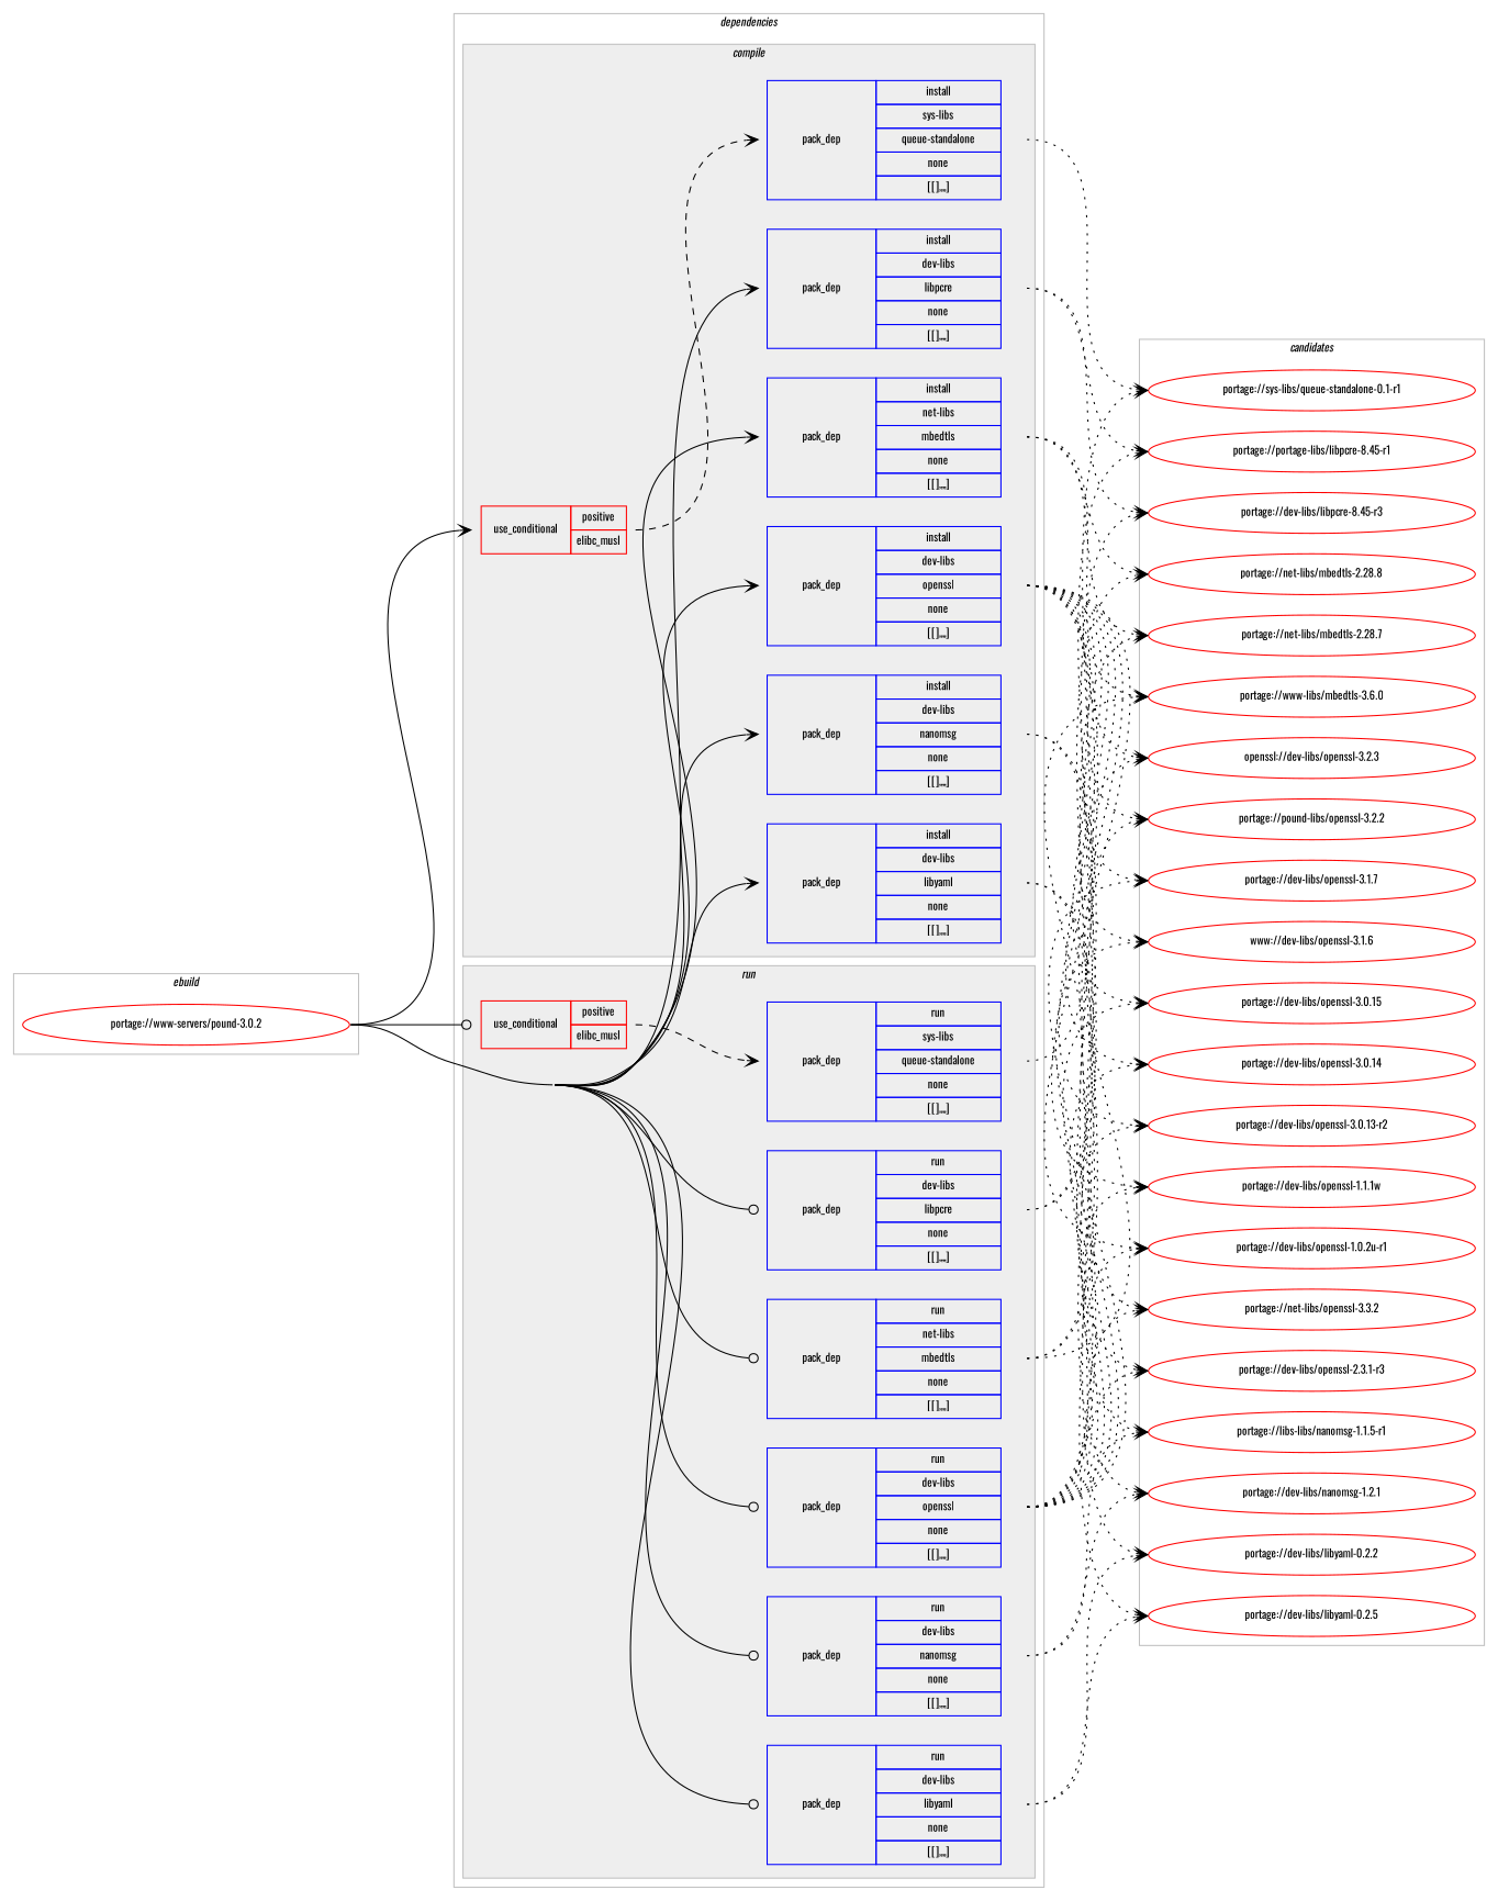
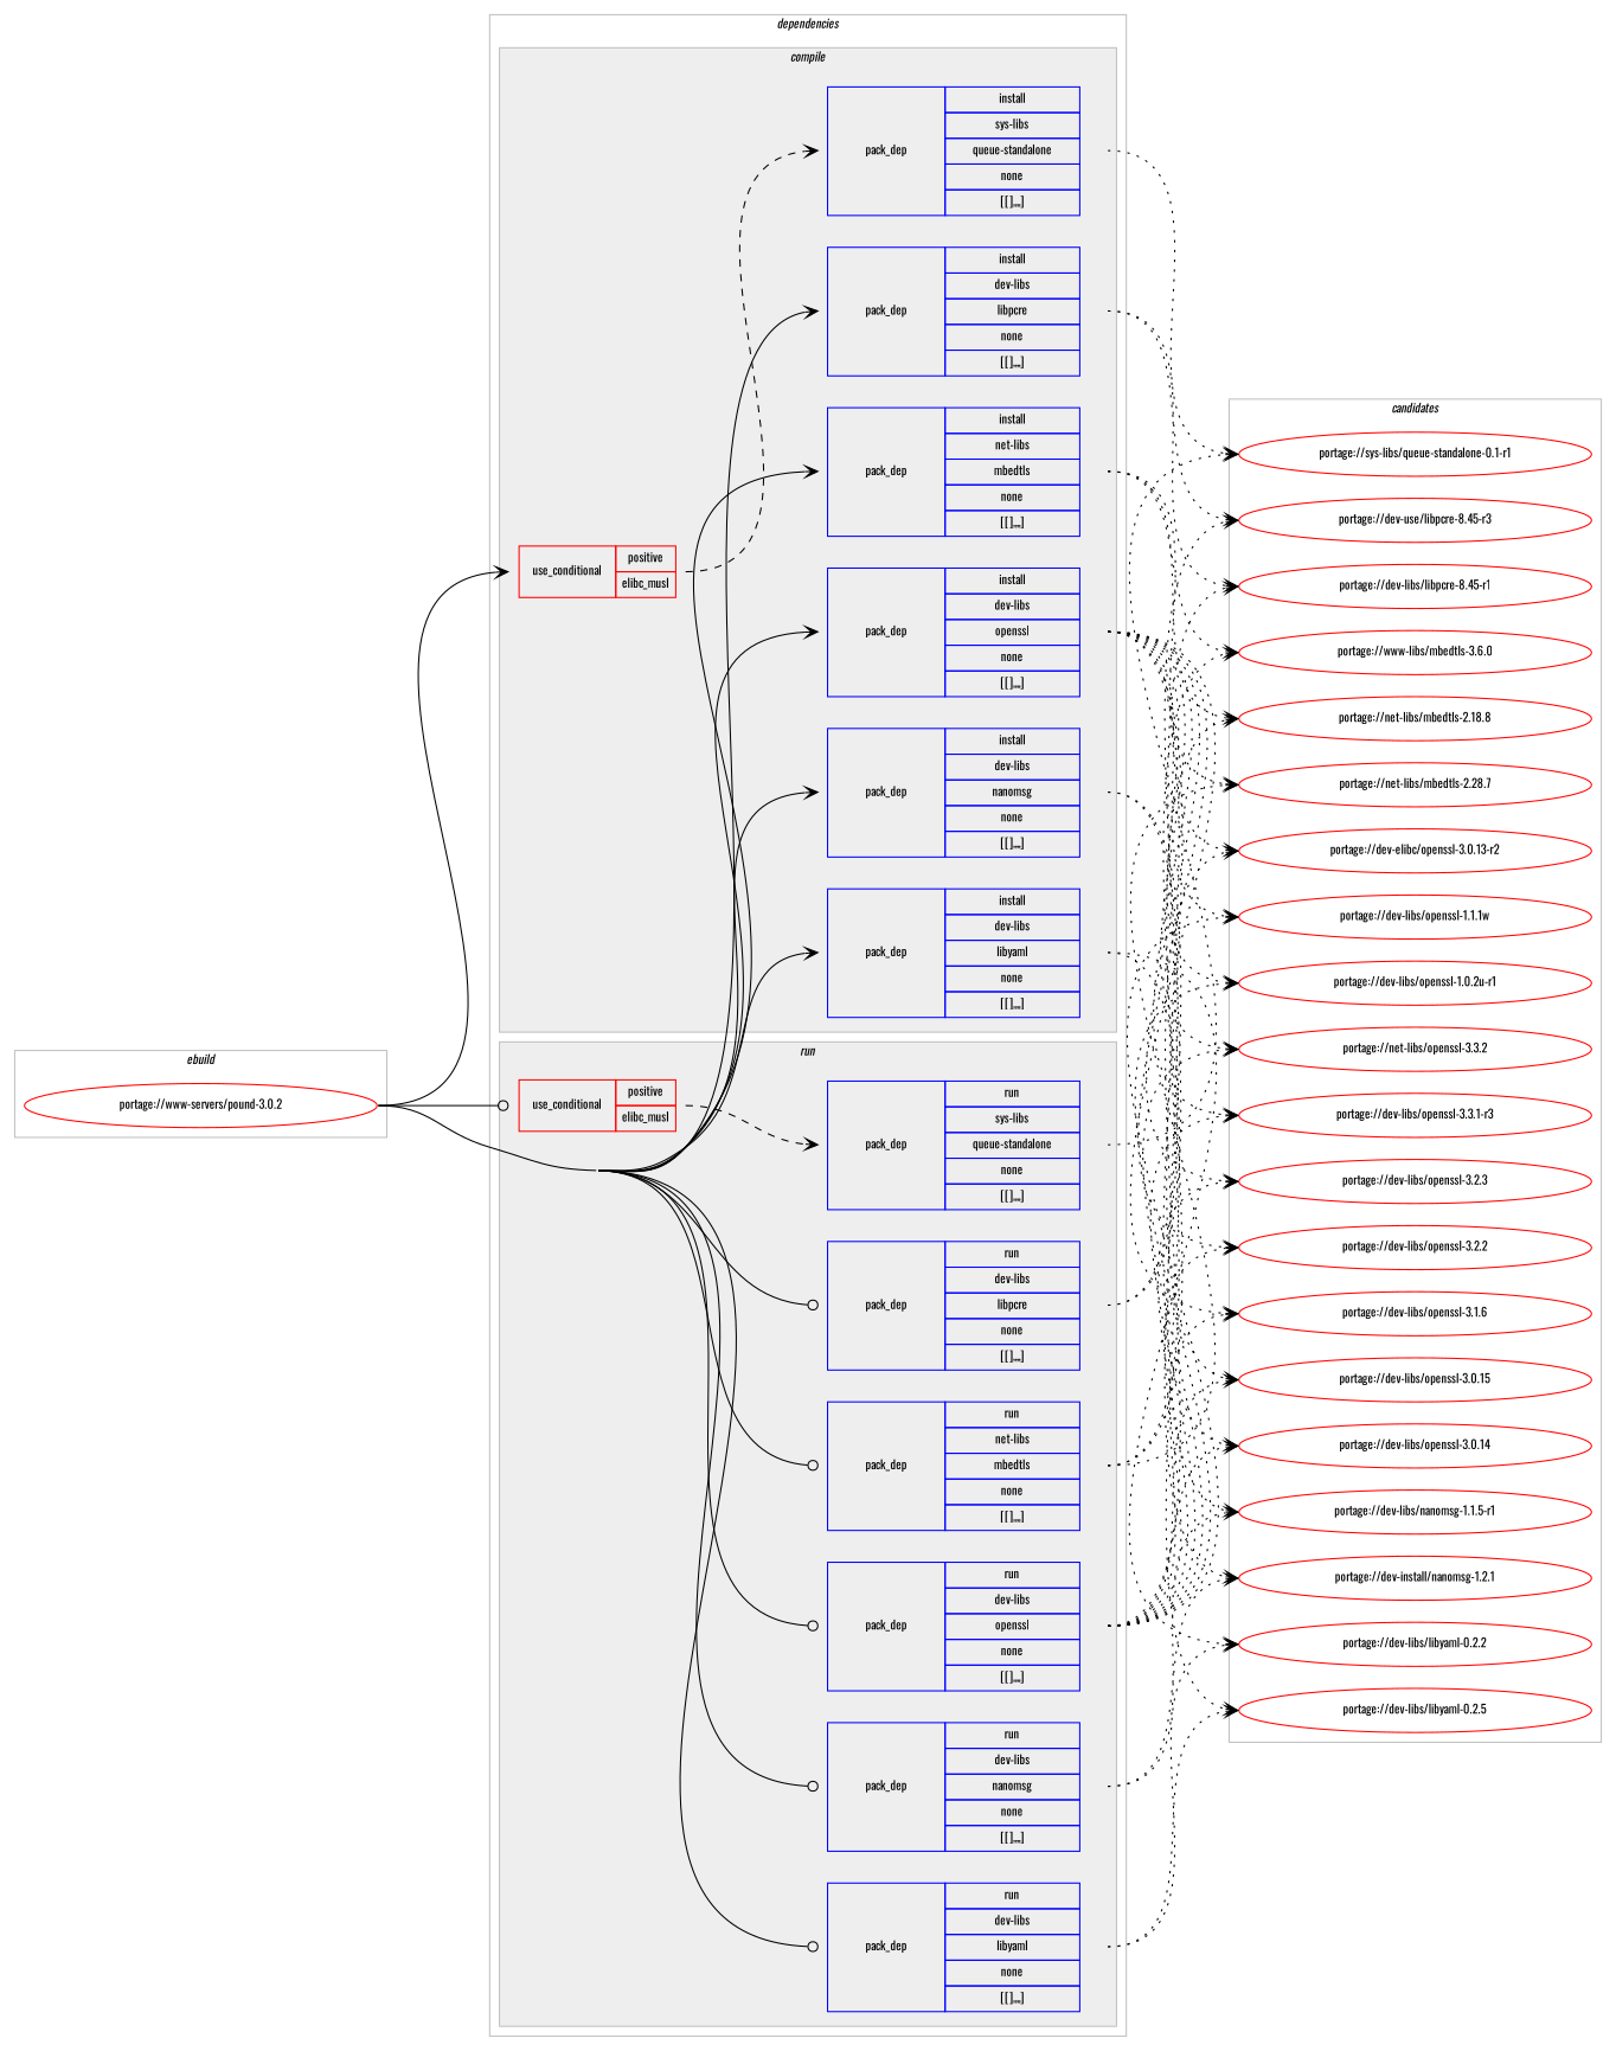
  digraph {
    compound=true
    concentrate=true
    fontname=Oswald
    fontsize=10
    newrank=true
    rankdir=LR
    ranksep=1.5
    node [color=red fontname=Oswald fontsize=10]
    edge [arrowhead=vee fontname=Oswald headport=w style=dotted tailport=e weight=100]
    n1 [label="portage://www-servers/pound-3.0.2" width=4]
    n2 [color=blue label=<<TABLE BORDER="0" CELLBORDER="1" CELLSPACING="0" CELLPADDING="4" WIDTH="220"><TR><TD ROWSPAN="6" CELLPADDING="30">pack_dep</TD></TR><TR><TD WIDTH="110">install</TD></TR><TR><TD>sys-libs</TD></TR><TR><TD>queue-standalone</TD></TR><TR><TD>none</TD></TR><TR><TD>[[],,,,]</TD></TR></TABLE>> shape=none]
    n3 [label=<<TABLE BORDER="0" CELLBORDER="1" CELLSPACING="0" CELLPADDING="4"><TR><TD ROWSPAN="3" CELLPADDING="10">use_conditional</TD></TR><TR><TD>positive</TD></TR><TR><TD>elibc_musl</TD></TR></TABLE>> shape=none]
    n4 [color=blue label=<<TABLE BORDER="0" CELLBORDER="1" CELLSPACING="0" CELLPADDING="4" WIDTH="220"><TR><TD ROWSPAN="6" CELLPADDING="30">pack_dep</TD></TR><TR><TD WIDTH="110">install</TD></TR><TR><TD>dev-libs</TD></TR><TR><TD>libpcre</TD></TR><TR><TD>none</TD></TR><TR><TD>[[],,,,]</TD></TR></TABLE>> shape=none]
    n5 [color=blue label=<<TABLE BORDER="0" CELLBORDER="1" CELLSPACING="0" CELLPADDING="4" WIDTH="220"><TR><TD ROWSPAN="6" CELLPADDING="30">pack_dep</TD></TR><TR><TD WIDTH="110">install</TD></TR><TR><TD>dev-libs</TD></TR><TR><TD>libyaml</TD></TR><TR><TD>none</TD></TR><TR><TD>[[],,,,]</TD></TR></TABLE>> shape=none]
    n6 [color=blue label=<<TABLE BORDER="0" CELLBORDER="1" CELLSPACING="0" CELLPADDING="4" WIDTH="220"><TR><TD ROWSPAN="6" CELLPADDING="30">pack_dep</TD></TR><TR><TD WIDTH="110">install</TD></TR><TR><TD>dev-libs</TD></TR><TR><TD>nanomsg</TD></TR><TR><TD>none</TD></TR><TR><TD>[[],,,,]</TD></TR></TABLE>> shape=none]
    n7 [color=blue label=<<TABLE BORDER="0" CELLBORDER="1" CELLSPACING="0" CELLPADDING="4" WIDTH="220"><TR><TD ROWSPAN="6" CELLPADDING="30">pack_dep</TD></TR><TR><TD WIDTH="110">install</TD></TR><TR><TD>dev-libs</TD></TR><TR><TD>openssl</TD></TR><TR><TD>none</TD></TR><TR><TD>[[],,,,]</TD></TR></TABLE>> shape=none]
    n8 [color=blue label=<<TABLE BORDER="0" CELLBORDER="1" CELLSPACING="0" CELLPADDING="4" WIDTH="220"><TR><TD ROWSPAN="6" CELLPADDING="30">pack_dep</TD></TR><TR><TD WIDTH="110">install</TD></TR><TR><TD>net-libs</TD></TR><TR><TD>mbedtls</TD></TR><TR><TD>none</TD></TR><TR><TD>[[],,,,]</TD></TR></TABLE>> shape=none]
    n9 [color=blue label=<<TABLE BORDER="0" CELLBORDER="1" CELLSPACING="0" CELLPADDING="4" WIDTH="220"><TR><TD ROWSPAN="6" CELLPADDING="30">pack_dep</TD></TR><TR><TD WIDTH="110">run</TD></TR><TR><TD>sys-libs</TD></TR><TR><TD>queue-standalone</TD></TR><TR><TD>none</TD></TR><TR><TD>[[],,,,]</TD></TR></TABLE>> shape=none]
    n10 [label=<<TABLE BORDER="0" CELLBORDER="1" CELLSPACING="0" CELLPADDING="4"><TR><TD ROWSPAN="3" CELLPADDING="10">use_conditional</TD></TR><TR><TD>positive</TD></TR><TR><TD>elibc_musl</TD></TR></TABLE>> shape=none]
    n11 [color=blue label=<<TABLE BORDER="0" CELLBORDER="1" CELLSPACING="0" CELLPADDING="4" WIDTH="220"><TR><TD ROWSPAN="6" CELLPADDING="30">pack_dep</TD></TR><TR><TD WIDTH="110">run</TD></TR><TR><TD>dev-libs</TD></TR><TR><TD>libpcre</TD></TR><TR><TD>none</TD></TR><TR><TD>[[],,,,]</TD></TR></TABLE>> shape=none]
    n12 [color=blue label=<<TABLE BORDER="0" CELLBORDER="1" CELLSPACING="0" CELLPADDING="4" WIDTH="220"><TR><TD ROWSPAN="6" CELLPADDING="30">pack_dep</TD></TR><TR><TD WIDTH="110">run</TD></TR><TR><TD>dev-libs</TD></TR><TR><TD>libyaml</TD></TR><TR><TD>none</TD></TR><TR><TD>[[],,,,]</TD></TR></TABLE>> shape=none]
    n13 [color=blue label=<<TABLE BORDER="0" CELLBORDER="1" CELLSPACING="0" CELLPADDING="4" WIDTH="220"><TR><TD ROWSPAN="6" CELLPADDING="30">pack_dep</TD></TR><TR><TD WIDTH="110">run</TD></TR><TR><TD>dev-libs</TD></TR><TR><TD>nanomsg</TD></TR><TR><TD>none</TD></TR><TR><TD>[[],,,,]</TD></TR></TABLE>> shape=none]
    n14 [color=blue label=<<TABLE BORDER="0" CELLBORDER="1" CELLSPACING="0" CELLPADDING="4" WIDTH="220"><TR><TD ROWSPAN="6" CELLPADDING="30">pack_dep</TD></TR><TR><TD WIDTH="110">run</TD></TR><TR><TD>dev-libs</TD></TR><TR><TD>openssl</TD></TR><TR><TD>none</TD></TR><TR><TD>[[],,,,]</TD></TR></TABLE>> shape=none]
    n15 [color=blue label=<<TABLE BORDER="0" CELLBORDER="1" CELLSPACING="0" CELLPADDING="4" WIDTH="220"><TR><TD ROWSPAN="6" CELLPADDING="30">pack_dep</TD></TR><TR><TD WIDTH="110">run</TD></TR><TR><TD>net-libs</TD></TR><TR><TD>mbedtls</TD></TR><TR><TD>none</TD></TR><TR><TD>[[],,,,]</TD></TR></TABLE>> shape=none]
    n16 [label="portage://sys-libs/queue-standalone-0.1-r1" width=4]
-   n17 [label="portage://dev-libs/libpcre-8.45-r3" width=4]
-   n18 [label="portage://portage-libs/libpcre-8.45-r1" width=4]
+   n17 [label="portage://dev-use/libpcre-8.45-r3" width=4]
+   n18 [label="portage://dev-libs/libpcre-8.45-r1" width=4]
    n19 [label="portage://dev-libs/libyaml-0.2.5" width=4]
    n20 [label="portage://dev-libs/libyaml-0.2.2" width=4]
    n21 [label="portage://net-libs/openssl-3.3.2" width=4]
-   n22 [label="portage://dev-libs/openssl-2.3.1-r3" width=4]
-   n23 [label="openssl://dev-libs/openssl-3.2.3" width=4]
-   n24 [label="portage://pound-libs/openssl-3.2.2" width=4]
-   n25 [label="portage://dev-libs/openssl-3.1.7" width=4]
-   n26 [label="www://dev-libs/openssl-3.1.6" width=4]
+   n22 [label="portage://dev-libs/openssl-3.3.1-r3" width=4]
+   n23 [label="portage://dev-libs/openssl-3.2.3" width=4]
+   n24 [label="portage://dev-libs/openssl-3.2.2" width=4]
+   n26 [label="portage://dev-libs/openssl-3.1.6" width=4]
    n27 [label="portage://dev-libs/openssl-3.0.15" width=4]
    n28 [label="portage://dev-libs/openssl-3.0.14" width=4]
-   n29 [label="portage://dev-libs/openssl-3.0.13-r2" width=4]
+   n29 [label="portage://dev-elibc/openssl-3.0.13-r2" width=4]
    n30 [label="portage://dev-libs/openssl-1.1.1w" width=4]
    n31 [label="portage://dev-libs/openssl-1.0.2u-r1" width=4]
-   n32 [label="portage://dev-libs/nanomsg-1.2.1" width=4]
-   n33 [label="portage://libs-libs/nanomsg-1.1.5-r1" width=4]
+   n32 [label="portage://dev-install/nanomsg-1.2.1" width=4]
+   n33 [label="portage://dev-libs/nanomsg-1.1.5-r1" width=4]
    n34 [label="portage://www-libs/mbedtls-3.6.0" width=4]
-   n35 [label="portage://net-libs/mbedtls-2.28.8" width=4]
+   n35 [label="portage://net-libs/mbedtls-2.18.8" width=4]
    n36 [label="portage://net-libs/mbedtls-2.28.7" width=4]
    subgraph cluster_1 {
      color=gray
      label=<<i>ebuild</i>>
      n1
    }
    subgraph cluster_2 {
      color=gray
      label=<<i>dependencies</i>>
      subgraph cluster_3 {
        color=gray
        fillcolor="#eeeeee"
        label=<<i>compile</i>>
        style=filled
        subgraph sub_4 {
          color=gray
          fillcolor="#eeeeee"
          label=<<i>compile</i>>
          style=filled
          n3
          subgraph sub_5 {
            color=gray
            fillcolor="#eeeeee"
            label=<<i>compile</i>>
            style=filled
            n2
          }
        }
        subgraph sub_6 {
          color=gray
          fillcolor="#eeeeee"
          label=<<i>compile</i>>
          style=filled
          n4
        }
        subgraph sub_7 {
          color=gray
          fillcolor="#eeeeee"
          label=<<i>compile</i>>
          style=filled
          n5
        }
        subgraph sub_8 {
          color=gray
          fillcolor="#eeeeee"
          label=<<i>compile</i>>
          style=filled
          n6
        }
        subgraph sub_9 {
          color=gray
          fillcolor="#eeeeee"
          label=<<i>compile</i>>
          style=filled
          n7
        }
        subgraph sub_10 {
          color=gray
          fillcolor="#eeeeee"
          label=<<i>compile</i>>
          style=filled
          n8
        }
      }
      subgraph cluster_11 {
        color=gray
        fillcolor="#eeeeee"
        label=<<i>compile and run</i>>
        style=filled
      }
      subgraph cluster_12 {
        color=gray
        fillcolor="#eeeeee"
        label=<<i>run</i>>
        style=filled
        subgraph sub_13 {
          color=gray
          fillcolor="#eeeeee"
          label=<<i>run</i>>
          style=filled
          n10
          subgraph sub_14 {
            color=gray
            fillcolor="#eeeeee"
            label=<<i>run</i>>
            style=filled
            n9
          }
        }
        subgraph sub_15 {
          color=gray
          fillcolor="#eeeeee"
          label=<<i>run</i>>
          style=filled
          n11
        }
        subgraph sub_16 {
          color=gray
          fillcolor="#eeeeee"
          label=<<i>run</i>>
          style=filled
          n12
        }
        subgraph sub_17 {
          color=gray
          fillcolor="#eeeeee"
          label=<<i>run</i>>
          style=filled
          n13
        }
        subgraph sub_18 {
          color=gray
          fillcolor="#eeeeee"
          label=<<i>run</i>>
          style=filled
          n14
        }
        subgraph sub_19 {
          color=gray
          fillcolor="#eeeeee"
          label=<<i>run</i>>
          style=filled
          n15
        }
      }
    }
    subgraph cluster_20 {
      color=gray
      label=<<i>candidates</i>>
      rank=same
      subgraph sub_21 {
        color=black
        label=<<i>candidates</i>>
        nodesep=1
        rank=same
        n16
      }
      subgraph sub_22 {
        color=black
        label=<<i>candidates</i>>
        nodesep=1
        rank=same
        n17
        n18
      }
      subgraph sub_23 {
        color=black
        label=<<i>candidates</i>>
        nodesep=1
        rank=same
        n19
        n20
      }
      subgraph sub_24 {
        color=black
        label=<<i>candidates</i>>
        nodesep=1
        rank=same
        n21
        n22
        n23
        n24
-       n25
        n26
        n27
        n28
        n29
        n30
        n31
      }
      subgraph sub_25 {
        color=black
        label=<<i>candidates</i>>
        nodesep=1
        rank=same
        n32
        n33
      }
      subgraph sub_26 {
        color=black
        label=<<i>candidates</i>>
        nodesep=1
        rank=same
        n34
        n35
        n36
      }
      subgraph sub_27 {
        color=black
        label=<<i>candidates</i>>
        nodesep=1
        rank=same
        n16
      }
      subgraph sub_28 {
        color=black
        label=<<i>candidates</i>>
        nodesep=1
        rank=same
        n17
        n18
      }
      subgraph sub_29 {
        color=black
        label=<<i>candidates</i>>
        nodesep=1
        rank=same
        n19
        n20
      }
      subgraph sub_30 {
        color=black
        label=<<i>candidates</i>>
        nodesep=1
        rank=same
        n32
        n33
      }
      subgraph sub_31 {
        color=black
        label=<<i>candidates</i>>
        nodesep=1
        rank=same
        n21
        n22
        n23
        n24
-       n25
        n26
        n27
        n28
        n29
        n30
        n31
      }
      subgraph sub_32 {
        color=black
        label=<<i>candidates</i>>
        nodesep=1
        rank=same
        n34
        n35
        n36
      }
    }
    n1 -> n3 [style=solid weight=20]
    n1 -> n4 [style=solid weight=20]
    n1 -> n5 [style=solid weight=20]
    n1 -> n6 [style=solid weight=20]
    n1 -> n7 [style=solid weight=20]
    n1 -> n8 [style=solid weight=20]
    n1 -> n10 [arrowhead=odot style=solid weight=20]
    n1 -> n11 [arrowhead=odot style=solid weight=20]
    n1 -> n12 [arrowhead=odot style=solid weight=20]
    n1 -> n13 [arrowhead=odot style=solid weight=20]
    n1 -> n14 [arrowhead=odot style=solid weight=20]
    n1 -> n15 [arrowhead=odot style=solid weight=20]
    n2 -> n16
    n3 -> n2 [style=dashed weight=20]
    n4 -> n17
    n4 -> n18
    n5 -> n19
    n5 -> n20
    n6 -> n32
    n6 -> n33
    n7 -> n21
    n7 -> n22
    n7 -> n23
    n7 -> n24
-   n7 -> n25
    n7 -> n26
    n7 -> n27
    n7 -> n28
    n7 -> n29
    n7 -> n30
    n7 -> n31
    n8 -> n34
    n8 -> n35
    n8 -> n36
    n9 -> n16
    n10 -> n9 [style=dashed weight=20]
    n11 -> n17
    n11 -> n18
    n12 -> n19
    n12 -> n20
    n13 -> n32
    n13 -> n33
    n14 -> n21
    n14 -> n22
    n14 -> n23
    n14 -> n24
-   n14 -> n25
    n14 -> n26
    n14 -> n27
    n14 -> n28
    n14 -> n29
    n14 -> n30
    n14 -> n31
    n15 -> n34
    n15 -> n35
    n15 -> n36
  }
